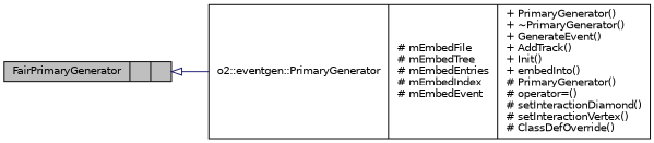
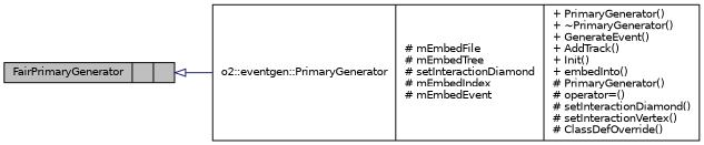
  digraph {
    rankdir=LR
    node [color=black fontname=Helvetica fontsize=10 shape=record]
    n1 [fillcolor=grey75 fontcolor=black height=0.2 label="{FairPrimaryGenerator\n||}" style=filled width=0.4]
-   n2 [height=0.2 label="{o2::eventgen::PrimaryGenerator\n|# mEmbedFile\l# mEmbedTree\l# mEmbedEntries\l# mEmbedIndex\l# mEmbedEvent\l|+ PrimaryGenerator()\l+ ~PrimaryGenerator()\l+ GenerateEvent()\l+ AddTrack()\l+ Init()\l+ embedInto()\l# PrimaryGenerator()\l# operator=()\l# setInteractionDiamond()\l# setInteractionVertex()\l# ClassDefOverride()\l}" width=0.4]
+   n2 [height=0.2 label="{o2::eventgen::PrimaryGenerator\n|# mEmbedFile\l# mEmbedTree\l# setInteractionDiamond\l# mEmbedIndex\l# mEmbedEvent\l|+ PrimaryGenerator()\l+ ~PrimaryGenerator()\l+ GenerateEvent()\l+ AddTrack()\l+ Init()\l+ embedInto()\l# PrimaryGenerator()\l# operator=()\l# setInteractionDiamond()\l# setInteractionVertex()\l# ClassDefOverride()\l}" width=0.4]
    n1 -> n2 [arrowtail=onormal color=midnightblue dir=back fontname=Helvetica fontsize=10 labelfontname=Helvetica labelfontsize=10 style=solid]
  }
